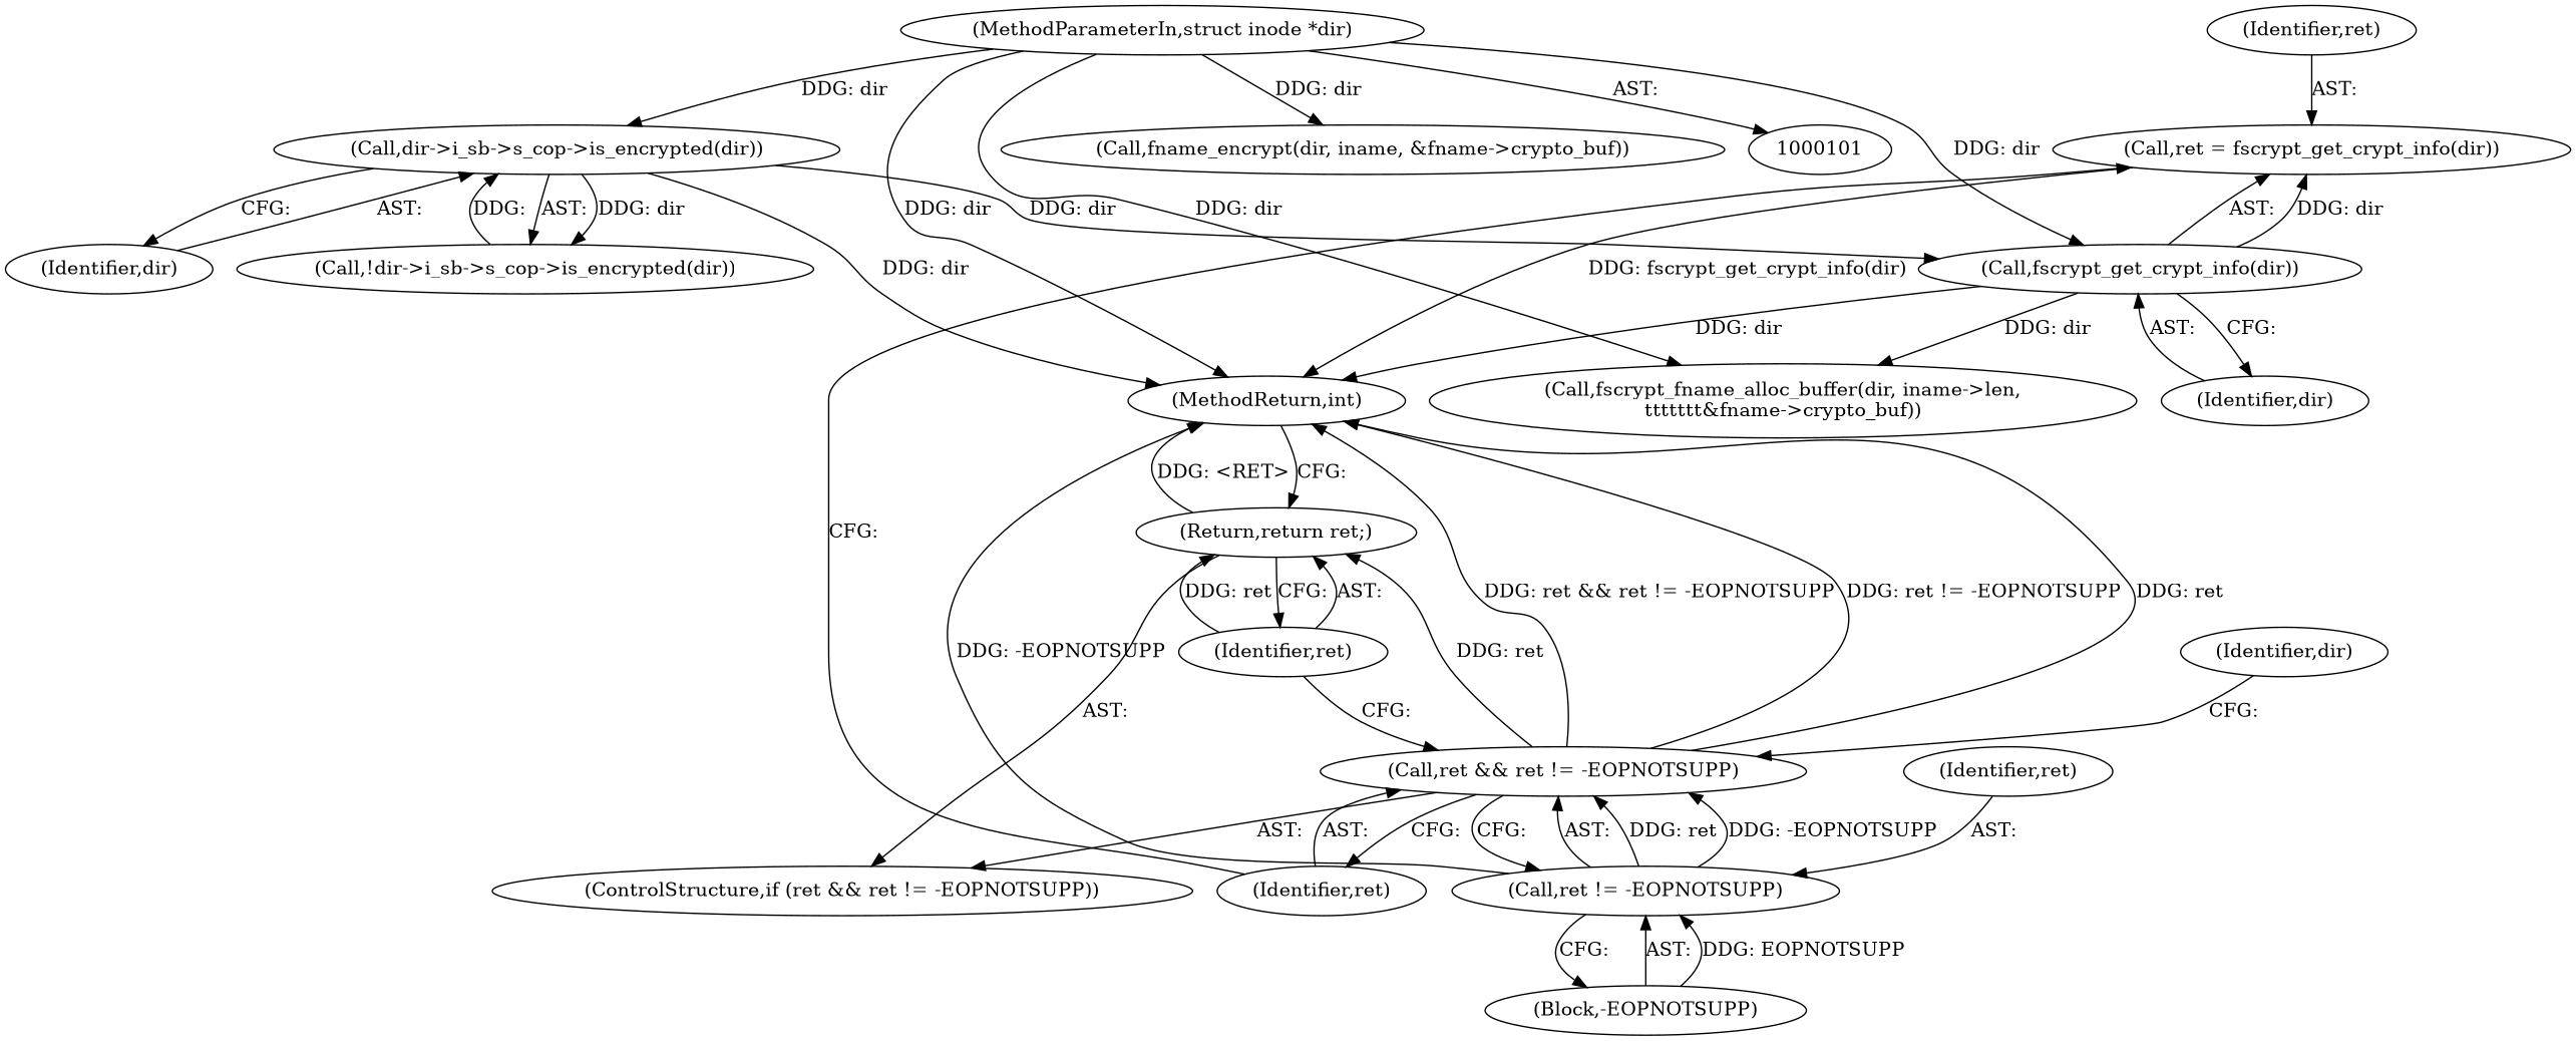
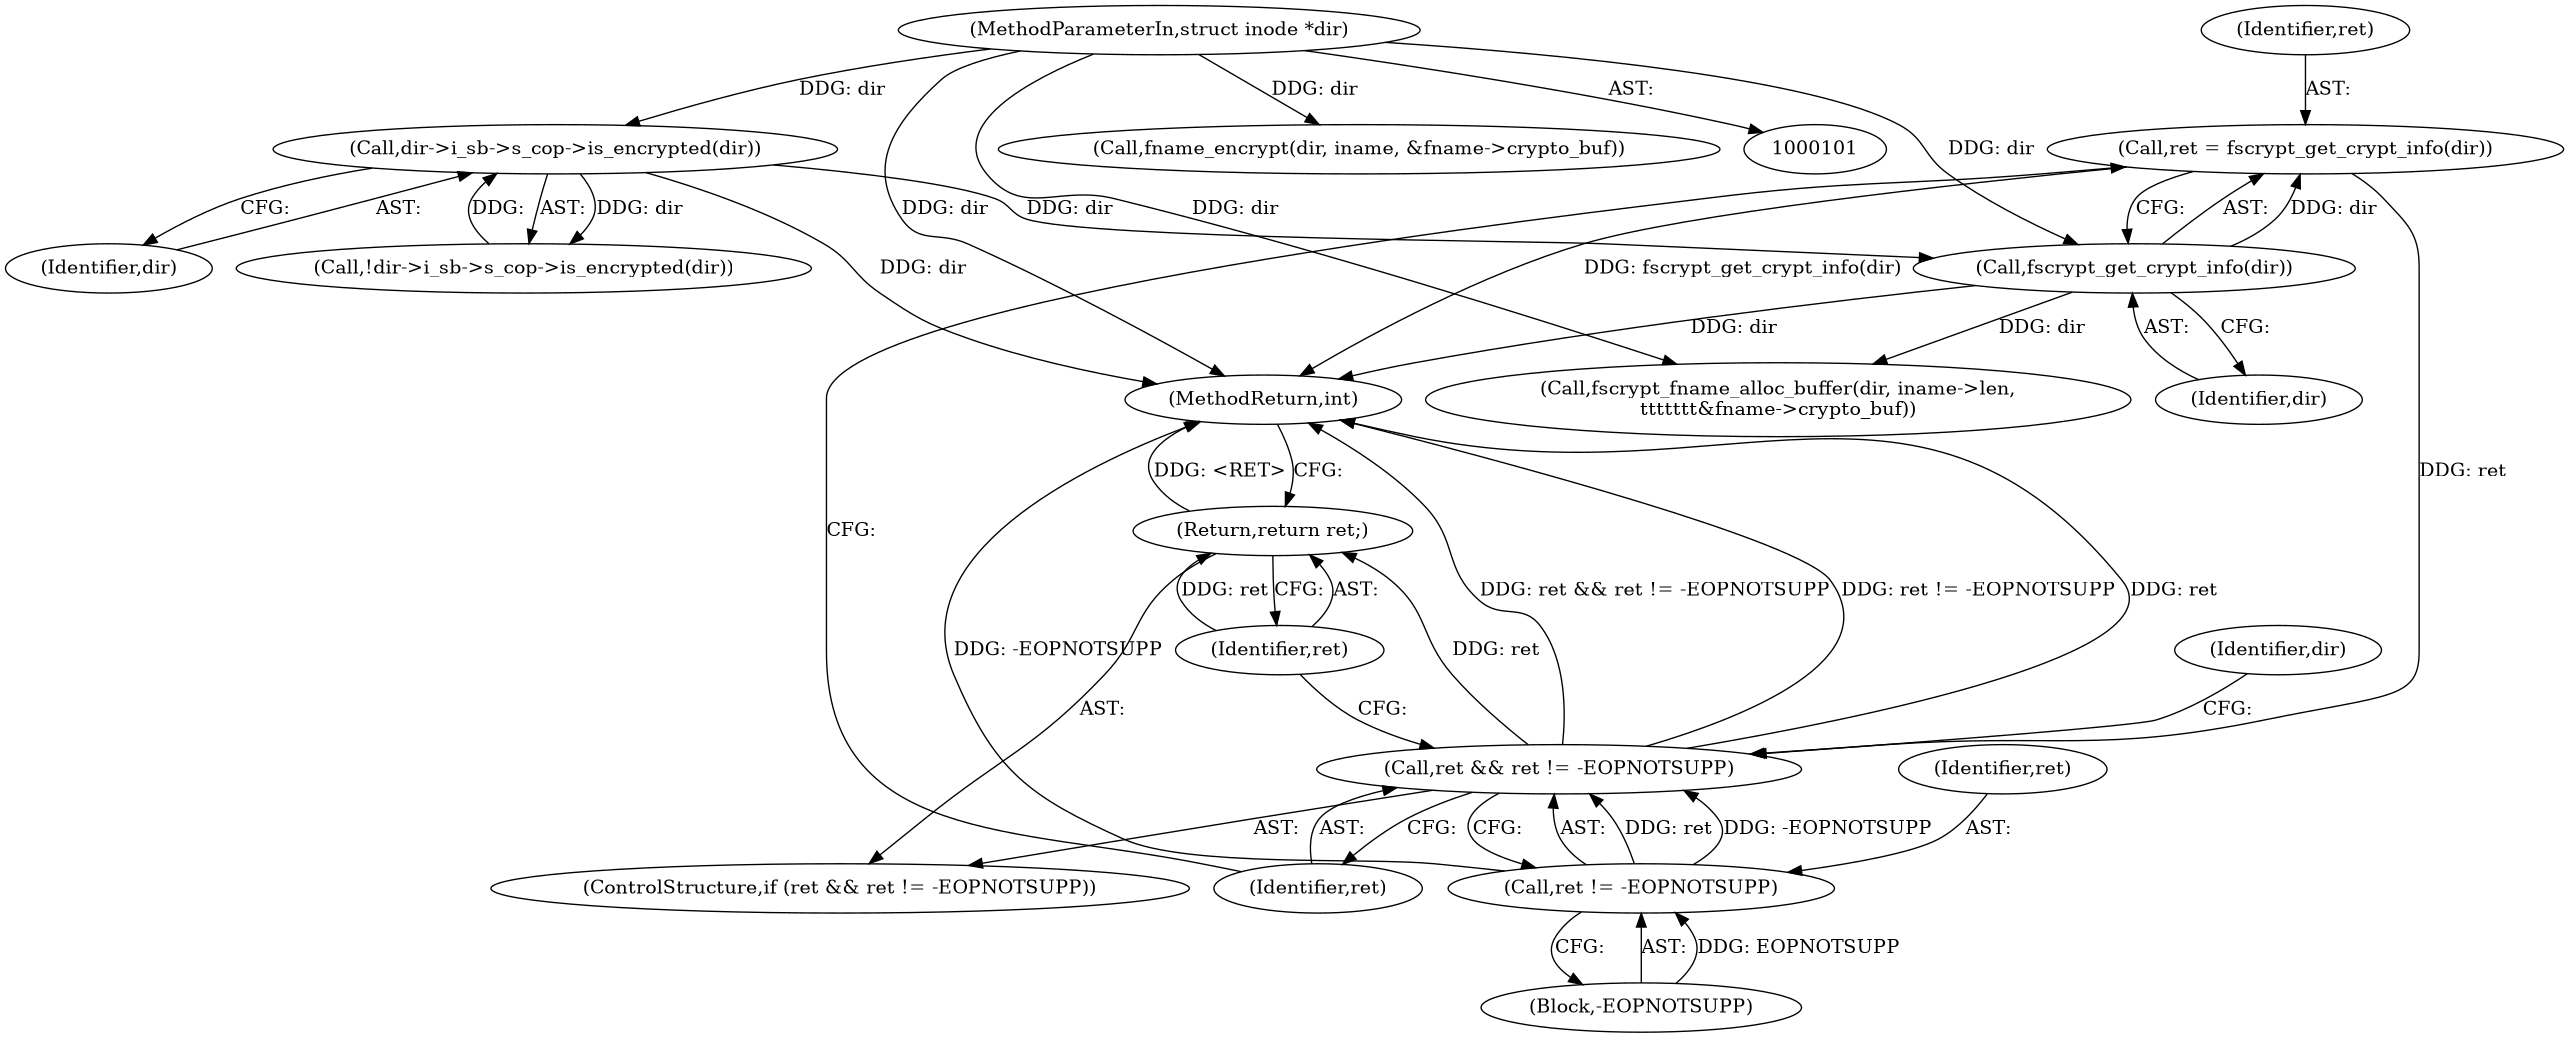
  digraph {
    n1 [label="(Call,ret = fscrypt_get_crypt_info(dir))"]
    n2 [label="(Call,fscrypt_get_crypt_info(dir))"]
    n3 [label="(Call,ret && ret != -EOPNOTSUPP)"]
    n4 [label="(MethodReturn,int)"]
    n5 [label="(Call,fscrypt_fname_alloc_buffer(dir, iname->len,\n\t\t\t\t\t\t\t&fname->crypto_buf))"]
    n6 [label="(Identifier,dir)"]
    n7 [label="(Call,ret != -EOPNOTSUPP)"]
    n8 [label="(Return,return ret;)"]
    n9 [label="(Identifier,ret)"]
    n10 [label="(ControlStructure,if (ret && ret != -EOPNOTSUPP))"]
    n11 [label="(Block,-EOPNOTSUPP)"]
    n12 [label="(Call,dir->i_sb->s_cop->is_encrypted(dir))"]
    n13 [label="(Identifier,dir)"]
    n14 [label="(Call,!dir->i_sb->s_cop->is_encrypted(dir))"]
    n15 [label="(MethodParameterIn,struct inode *dir)"]
    n16 [label="(Call,fname_encrypt(dir, iname, &fname->crypto_buf))"]
    1000101
    n18 [label="(Identifier,ret)"]
    n19 [label="(Identifier,ret)"]
    n20 [label="(Identifier,ret)"]
    n21 [label="(Identifier,dir)"]
+   n1 -> n2 [label="CFG: "]
+   n1 -> n3 [label="DDG: ret"]
    n1 -> n4 [label="DDG: fscrypt_get_crypt_info(dir)"]
    n2 -> n1 [label="AST: "]
    n2 -> n1 [label="DDG: dir"]
    n2 -> n4 [label="DDG: dir"]
    n2 -> n5 [label="DDG: dir"]
    n2 -> n6 [label="CFG: "]
    n3 -> n4 [label="DDG: ret && ret != -EOPNOTSUPP"]
    n3 -> n4 [label="DDG: ret != -EOPNOTSUPP"]
    n3 -> n4 [label="DDG: ret"]
    n3 -> n7 [label="CFG: "]
    n3 -> n8 [label="DDG: ret"]
    n3 -> n9 [label="CFG: "]
    n3 -> n10 [label="AST: "]
    n4 -> n8 [label="CFG: "]
    n6 -> n2 [label="AST: "]
    n7 -> n3 [label="AST: "]
    n7 -> n3 [label="DDG: ret"]
    n7 -> n3 [label="DDG: -EOPNOTSUPP"]
    n7 -> n4 [label="DDG: -EOPNOTSUPP"]
    n7 -> n11 [label="CFG: "]
    n8 -> n4 [label="DDG: <RET>"]
    n8 -> n10 [label="AST: "]
    n8 -> n18 [label="CFG: "]
    n9 -> n1 [label="CFG: "]
    n9 -> n3 [label="AST: "]
    n11 -> n7 [label="AST: "]
    n11 -> n7 [label="DDG: EOPNOTSUPP"]
    n12 -> n2 [label="DDG: dir"]
    n12 -> n4 [label="DDG: dir"]
    n12 -> n13 [label="CFG: "]
    n12 -> n14 [label="AST: "]
    n12 -> n14 [label="DDG: dir"]
    n13 -> n12 [label="AST: "]
    n14 -> n12 [label="DDG: "]
    n15 -> n2 [label="DDG: dir"]
    n15 -> n4 [label="DDG: dir"]
    n15 -> n5 [label="DDG: dir"]
    n15 -> n12 [label="DDG: dir"]
    n15 -> n16 [label="DDG: dir"]
    n15 -> 1000101 [label="AST: "]
    n18 -> n3 [label="CFG: "]
    n18 -> n8 [label="AST: "]
    n18 -> n8 [label="DDG: ret"]
    n19 -> n1 [label="AST: "]
    n20 -> n7 [label="AST: "]
    n21 -> n3 [label="CFG: "]
  }
